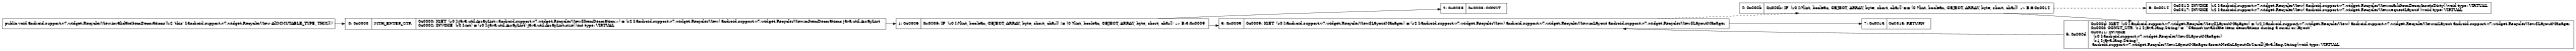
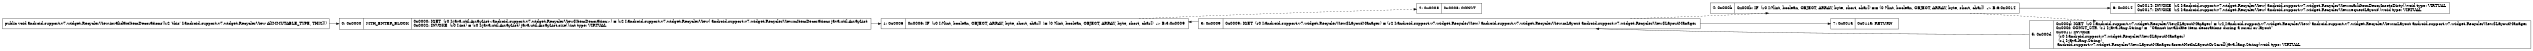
  digraph {
    rankdir=LR
    node [shape=record]
-   n1 [label="{0\:\ 0x0000|MTH_ENTER_STR\l|0x0000: IGET  (r0 I:java.util.ArrayList\<android.support.v7.widget.RecyclerView$ItemDecoration\>) = (r2 I:android.support.v7.widget.RecyclerView) android.support.v7.widget.RecyclerView.mItemDecorations java.util.ArrayList \l0x0002: INVOKE  (r0 I:int) = (r0 I:java.util.ArrayList) java.util.ArrayList.size():int type: VIRTUAL \l}"]
+   n1 [label="{0\:\ 0x0000|MTH_ENTER_BLOCK\l|0x0000: IGET  (r0 I:java.util.ArrayList\<android.support.v7.widget.RecyclerView$ItemDecoration\>) = (r2 I:android.support.v7.widget.RecyclerView) android.support.v7.widget.RecyclerView.mItemDecorations java.util.ArrayList \l0x0002: INVOKE  (r0 I:int) = (r0 I:java.util.ArrayList) java.util.ArrayList.size():int type: VIRTUAL \l}"]
    n2 [label="{1\:\ 0x0006|0x0006: IF  (r0 I:?[int, boolean, OBJECT, ARRAY, byte, short, char]) != (0 ?[int, boolean, OBJECT, ARRAY, byte, short, char])  \-\> B:3:0x0009 \l}"]
    n3 [label="{2\:\ 0x0008|0x0008: CONST   \l}"]
    n4 [label="{3\:\ 0x0009|0x0009: IGET  (r0 I:android.support.v7.widget.RecyclerView$LayoutManager) = (r2 I:android.support.v7.widget.RecyclerView) android.support.v7.widget.RecyclerView.mLayout android.support.v7.widget.RecyclerView$LayoutManager \l}"]
    n5 [label="{4\:\ 0x000b|0x000b: IF  (r0 I:?[int, boolean, OBJECT, ARRAY, byte, short, char]) == (0 ?[int, boolean, OBJECT, ARRAY, byte, short, char])  \-\> B:6:0x0014 \l}"]
-   n6 [label="{7\:\ 0x001a|0x001a: RETURN   \l}"]
+   n6 [label="{7\:\ 0x001a|0x011a: RETURN   \l}"]
    n7 [label="{5\:\ 0x000d|0x000d: IGET  (r0 I:android.support.v7.widget.RecyclerView$LayoutManager) = (r2 I:android.support.v7.widget.RecyclerView) android.support.v7.widget.RecyclerView.mLayout android.support.v7.widget.RecyclerView$LayoutManager \l0x000f: CONST_STR  (r1 I:java.lang.String) =  \"Cannot invalidate item decorations during a scroll or layout\" \l0x0011: INVOKE  \l  (r0 I:android.support.v7.widget.RecyclerView$LayoutManager)\l  (r1 I:java.lang.String)\l android.support.v7.widget.RecyclerView.LayoutManager.assertNotInLayoutOrScroll(java.lang.String):void type: VIRTUAL \l}"]
    n8 [label="{6\:\ 0x0014|0x0014: INVOKE  (r2 I:android.support.v7.widget.RecyclerView) android.support.v7.widget.RecyclerView.markItemDecorInsetsDirty():void type: VIRTUAL \l0x0017: INVOKE  (r2 I:android.support.v7.widget.RecyclerView) android.support.v7.widget.RecyclerView.requestLayout():void type: VIRTUAL \l}"]
    n9 [label="{public void android.support.v7.widget.RecyclerView.invalidateItemDecorations((r2 'this' I:android.support.v7.widget.RecyclerView A[IMMUTABLE_TYPE, THIS])) }"]
    n1 -> n2
-   n2 -> n3 [style=solid]
-   n2 -> n4
+   n2 -> n3 [style=dashed]
+   n4 -> n2
    n4 -> n5 [style=dashed]
    n4 -> n6
-   n5 -> n7 [style=solid]
-   n5 -> n8 [style=dashed]
+   n5 -> n7 [style=dashed]
+   n5 -> n8
    n7 -> n4
    n9 -> n1
  }
